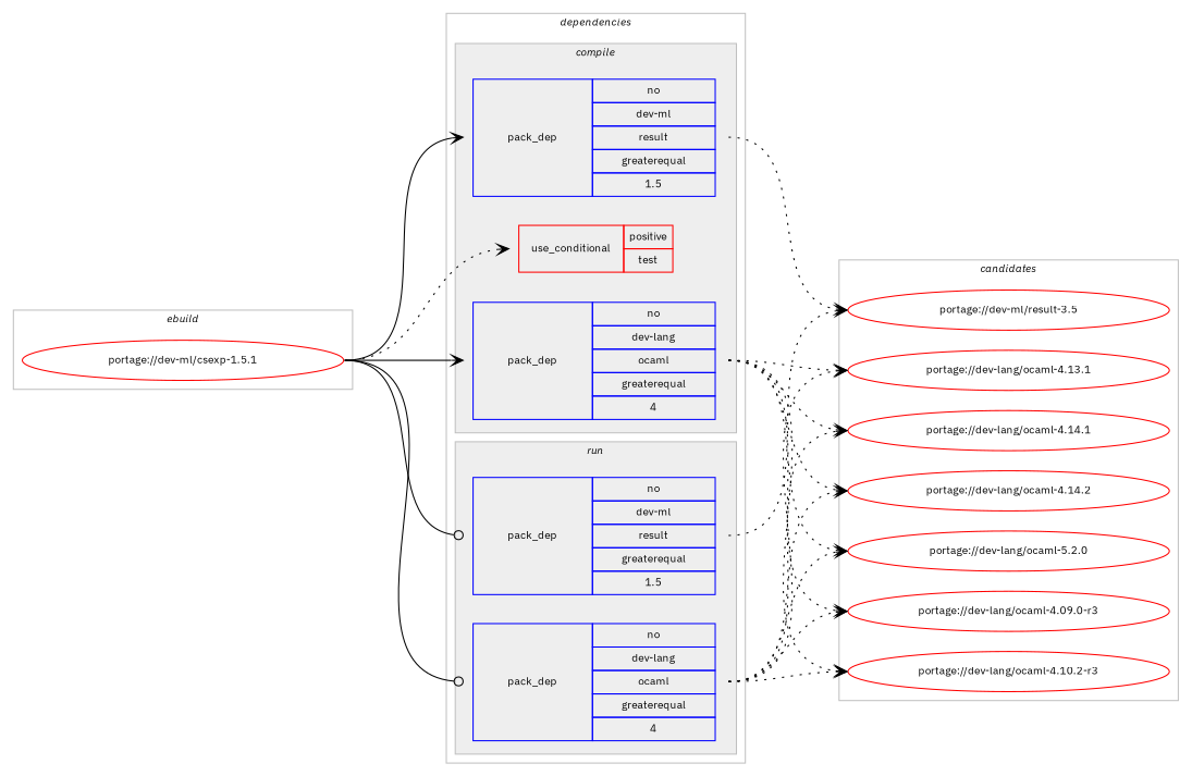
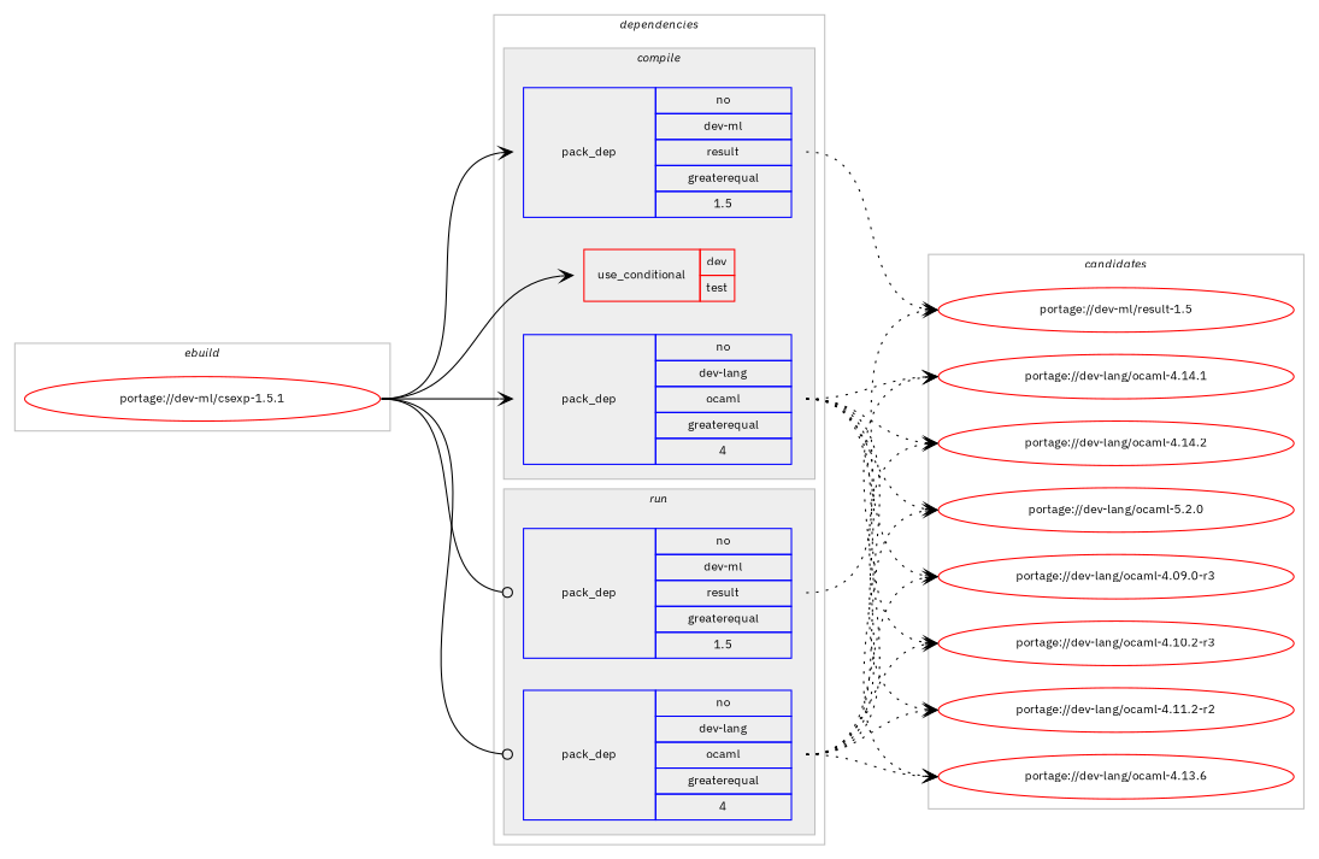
  digraph {
    compound=true
    concentrate=true
    fontname="IBM Plex Sans"
    fontsize=10
    newrank=true
    rankdir=LR
    ranksep=1.5
    node [color=red fontname="IBM Plex Sans" fontsize=10]
    edge [arrowhead=vee fontname="IBM Plex Sans" headport=w style=dotted tailport=e weight=100]
    n1 [label="portage://dev-ml/csexp-1.5.1" width=4]
-   n2 [label=<<TABLE BORDER="0" CELLBORDER="1" CELLSPACING="0" CELLPADDING="4"><TR><TD ROWSPAN="3" CELLPADDING="10">use_conditional</TD></TR><TR><TD>positive</TD></TR><TR><TD>test</TD></TR></TABLE>> shape=none]
+   n2 [label=<<TABLE BORDER="0" CELLBORDER="1" CELLSPACING="0" CELLPADDING="4"><TR><TD ROWSPAN="3" CELLPADDING="10">use_conditional</TD></TR><TR><TD>dev</TD></TR><TR><TD>test</TD></TR></TABLE>> shape=none]
    n3 [color=blue label=<<TABLE BORDER="0" CELLBORDER="1" CELLSPACING="0" CELLPADDING="4" WIDTH="220"><TR><TD ROWSPAN="6" CELLPADDING="30">pack_dep</TD></TR><TR><TD WIDTH="110">no</TD></TR><TR><TD>dev-lang</TD></TR><TR><TD>ocaml</TD></TR><TR><TD>greaterequal</TD></TR><TR><TD>4</TD></TR></TABLE>> shape=none]
    n4 [color=blue label=<<TABLE BORDER="0" CELLBORDER="1" CELLSPACING="0" CELLPADDING="4" WIDTH="220"><TR><TD ROWSPAN="6" CELLPADDING="30">pack_dep</TD></TR><TR><TD WIDTH="110">no</TD></TR><TR><TD>dev-ml</TD></TR><TR><TD>result</TD></TR><TR><TD>greaterequal</TD></TR><TR><TD>1.5</TD></TR></TABLE>> shape=none]
    n5 [color=blue label=<<TABLE BORDER="0" CELLBORDER="1" CELLSPACING="0" CELLPADDING="4" WIDTH="220"><TR><TD ROWSPAN="6" CELLPADDING="30">pack_dep</TD></TR><TR><TD WIDTH="110">no</TD></TR><TR><TD>dev-lang</TD></TR><TR><TD>ocaml</TD></TR><TR><TD>greaterequal</TD></TR><TR><TD>4</TD></TR></TABLE>> shape=none]
    n6 [color=blue label=<<TABLE BORDER="0" CELLBORDER="1" CELLSPACING="0" CELLPADDING="4" WIDTH="220"><TR><TD ROWSPAN="6" CELLPADDING="30">pack_dep</TD></TR><TR><TD WIDTH="110">no</TD></TR><TR><TD>dev-ml</TD></TR><TR><TD>result</TD></TR><TR><TD>greaterequal</TD></TR><TR><TD>1.5</TD></TR></TABLE>> shape=none]
    n7 [label="portage://dev-lang/ocaml-4.09.0-r3" width=4]
    n8 [label="portage://dev-lang/ocaml-4.10.2-r3" width=4]
-   n10 [label="portage://dev-lang/ocaml-4.13.1" width=4]
+   n9 [label="portage://dev-lang/ocaml-4.11.2-r2" width=4]
+   n10 [label="portage://dev-lang/ocaml-4.13.6" width=4]
    n11 [label="portage://dev-lang/ocaml-4.14.1" width=4]
    n12 [label="portage://dev-lang/ocaml-4.14.2" width=4]
    n13 [label="portage://dev-lang/ocaml-5.2.0" width=4]
-   n14 [label="portage://dev-ml/result-3.5" width=4]
+   n14 [label="portage://dev-ml/result-1.5" width=4]
    subgraph cluster_1 {
      color=gray
      label=<<i>ebuild</i>>
      rank=same
      n1
    }
    subgraph cluster_2 {
      color=gray
      label=<<i>dependencies</i>>
      subgraph cluster_3 {
        color=gray
        fillcolor="#eeeeee"
        label=<<i>compile</i>>
        style=filled
        subgraph sub_4 {
          color=gray
          fillcolor="#eeeeee"
          label=<<i>compile</i>>
          style=filled
          n2
        }
        subgraph sub_5 {
          color=gray
          fillcolor="#eeeeee"
          label=<<i>compile</i>>
          style=filled
          n3
        }
        subgraph sub_6 {
          color=gray
          fillcolor="#eeeeee"
          label=<<i>compile</i>>
          style=filled
          n4
        }
      }
      subgraph cluster_7 {
        color=gray
        fillcolor="#eeeeee"
        label=<<i>compile and run</i>>
        style=filled
      }
      subgraph cluster_8 {
        color=gray
        fillcolor="#eeeeee"
        label=<<i>run</i>>
        style=filled
        subgraph sub_9 {
          color=gray
          fillcolor="#eeeeee"
          label=<<i>run</i>>
          style=filled
          n5
        }
        subgraph sub_10 {
          color=gray
          fillcolor="#eeeeee"
          label=<<i>run</i>>
          style=filled
          n6
        }
      }
    }
    subgraph cluster_11 {
      color=gray
      label=<<i>candidates</i>>
      rank=same
      subgraph sub_12 {
        color=black
        label=<<i>candidates</i>>
        nodesep=1
        rank=same
        n7
        n8
+       n9
        n10
        n11
        n12
        n13
      }
      subgraph sub_13 {
        color=black
        label=<<i>candidates</i>>
        nodesep=1
        rank=same
        n14
      }
      subgraph sub_14 {
        color=black
        label=<<i>candidates</i>>
        nodesep=1
        rank=same
        n7
        n8
+       n9
        n10
        n11
        n12
        n13
      }
      subgraph sub_15 {
        color=black
        label=<<i>candidates</i>>
        nodesep=1
        rank=same
        n14
      }
    }
-   n1 -> n2 [weight=20]
+   n1 -> n2 [style=solid weight=20]
    n1 -> n3 [style=solid weight=20]
    n1 -> n4 [style=solid weight=20]
    n1 -> n5 [arrowhead=odot style=solid weight=20]
    n1 -> n6 [arrowhead=odot style=solid weight=20]
    n3 -> n7
    n3 -> n8
+   n3 -> n9
    n3 -> n10
    n3 -> n11
    n3 -> n12
    n3 -> n13
    n4 -> n14
    n5 -> n7
    n5 -> n8
+   n5 -> n9
    n5 -> n10
    n5 -> n11
    n5 -> n12
    n5 -> n13
    n6 -> n14
  }
